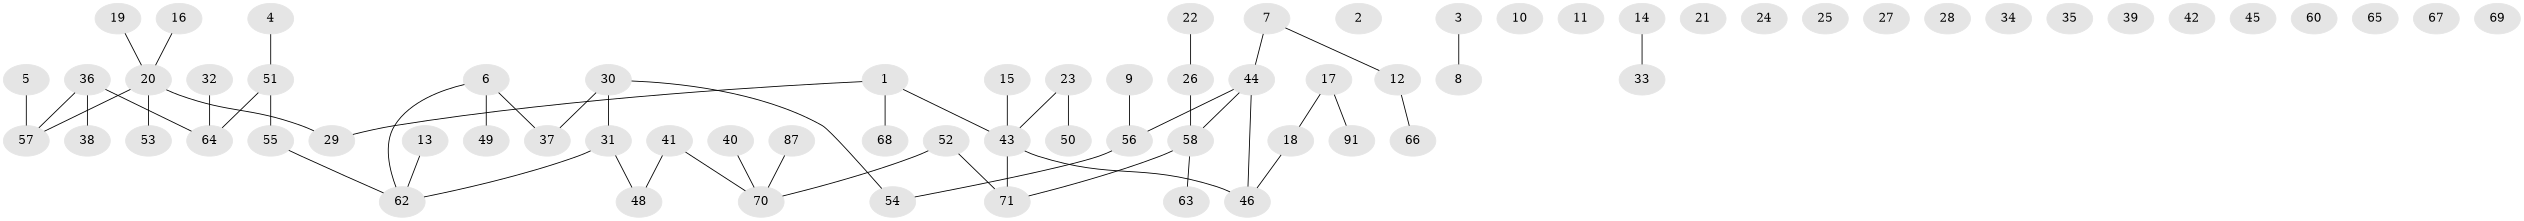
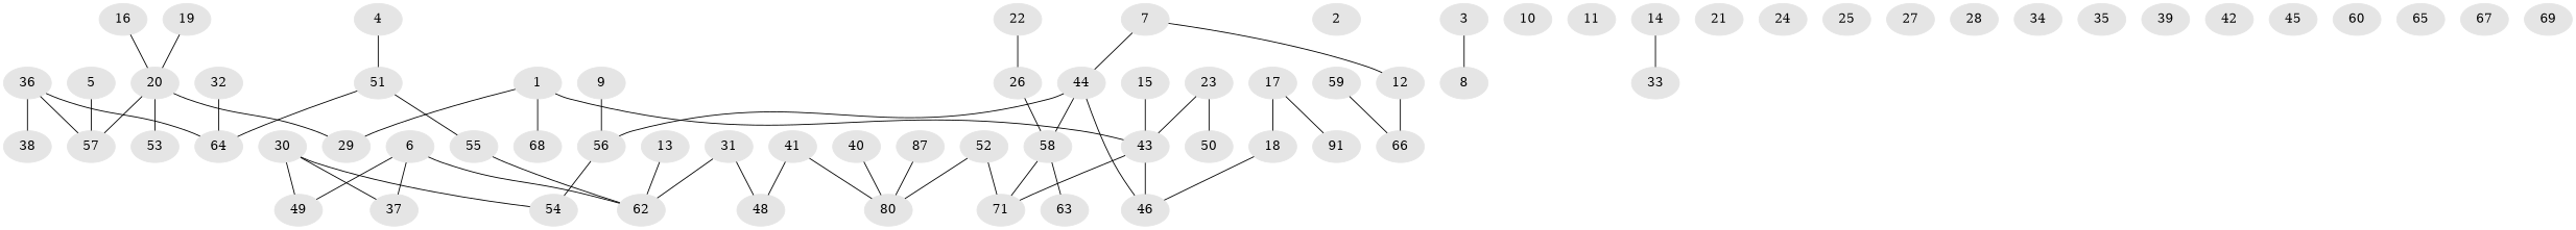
  graph {
    node [color=gray90 style=filled]
    1
    29
    43
    68
    46
    71
    2
    3
    8
    4
    51
    64
    55
    5
    57
    6
    37
    49
    62
    31
    48
    7
    12
    44
    66
    56
    58
    9
    54
    10
    11
    13
    14
    33
    15
    16
    20
    53
    17
    18
    n41 [label=91]
    19
    36
    38
    21
    22
    26
    23
    50
    24
    25
    63
    27
    28
    30
    32
    34
    35
    39
    40
-   70
+   70 [label=80]
    41
    42
    45
    n65 [label=87]
    52
+   59
    60
    65
    67
    69
    1 -- 29
    1 -- 43
    1 -- 68
    43 -- 46
    43 -- 71
    3 -- 8
    4 -- 51
    51 -- 64
    51 -- 55
    55 -- 62
    5 -- 57
    6 -- 37
    6 -- 49
    6 -- 62
    31 -- 62
    31 -- 48
    7 -- 12
    7 -- 44
    12 -- 66
    44 -- 46
    44 -- 56
    44 -- 58
    56 -- 54
    58 -- 71
    58 -- 63
    9 -- 56
    13 -- 62
    14 -- 33
    15 -- 43
    16 -- 20
    20 -- 29
    20 -- 57
    20 -- 53
    17 -- 18
    17 -- n41
    18 -- 46
    19 -- 20
    36 -- 64
    36 -- 57
    36 -- 38
    22 -- 26
    26 -- 58
    23 -- 43
    23 -- 50
    30 -- 37
-   30 -- 31
+   30 -- 49
    30 -- 54
    32 -- 64
    40 -- 70
    41 -- 48
    41 -- 70
    n65 -- 70
    52 -- 71
    52 -- 70
+   59 -- 66
  }
